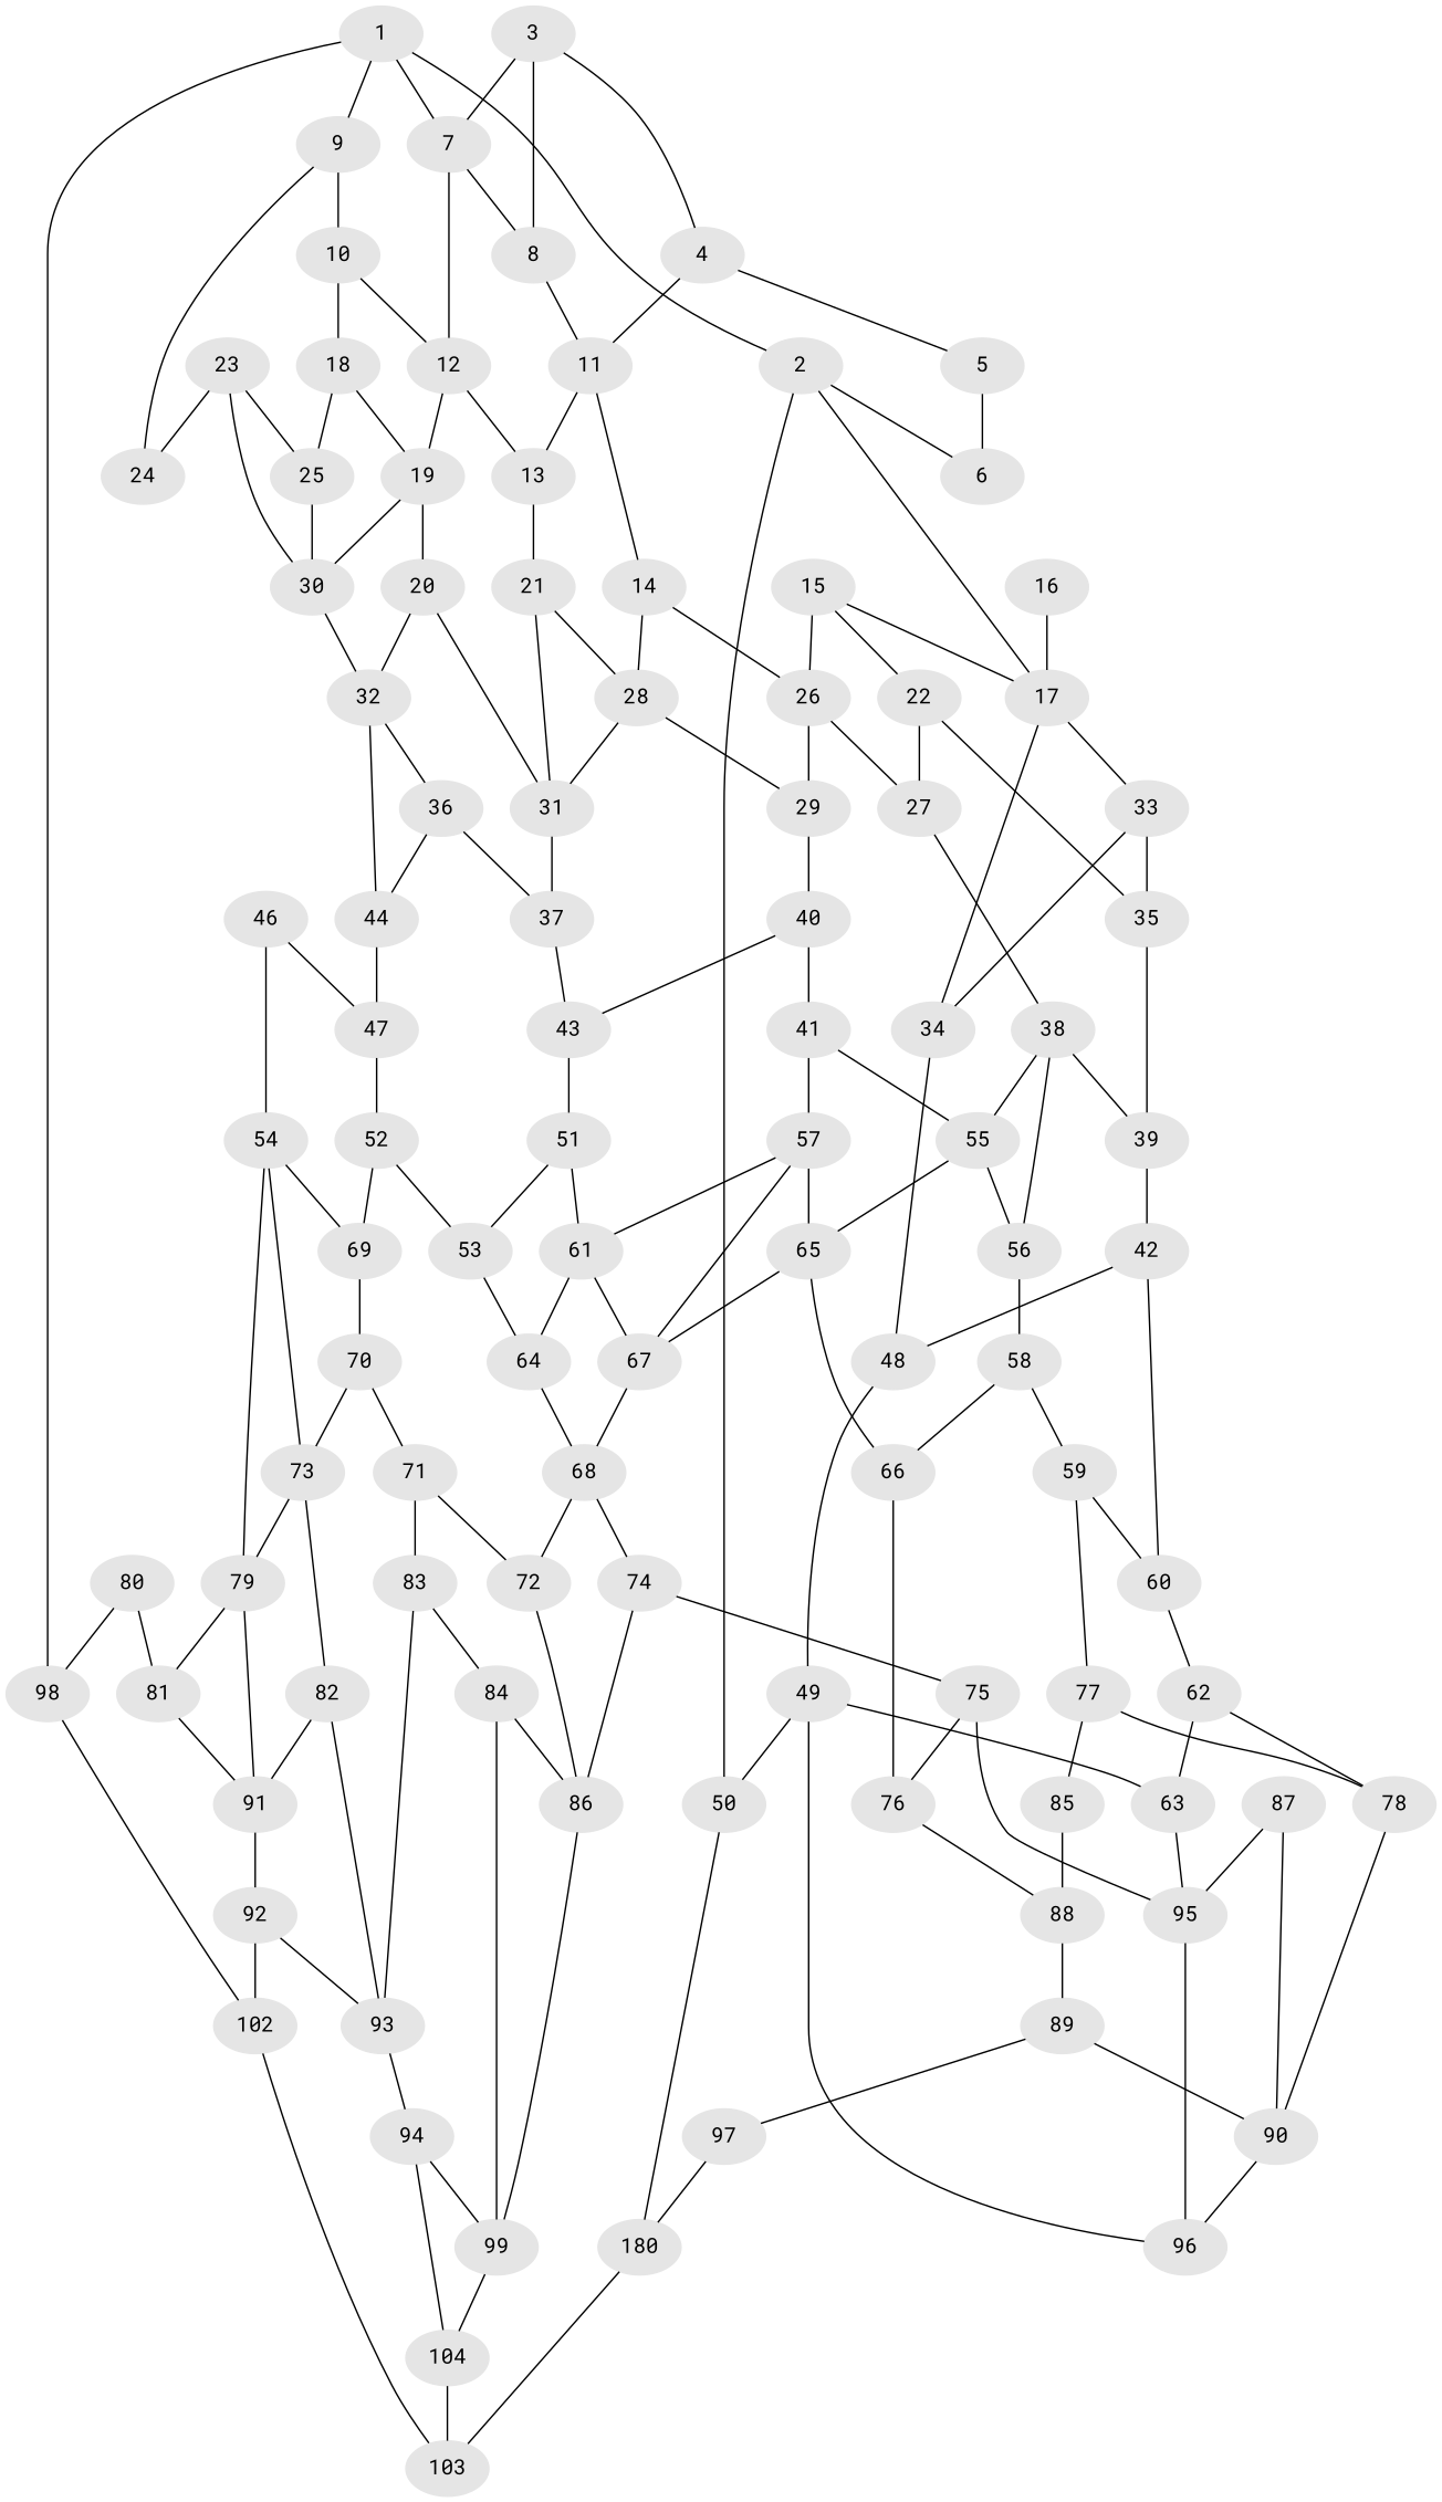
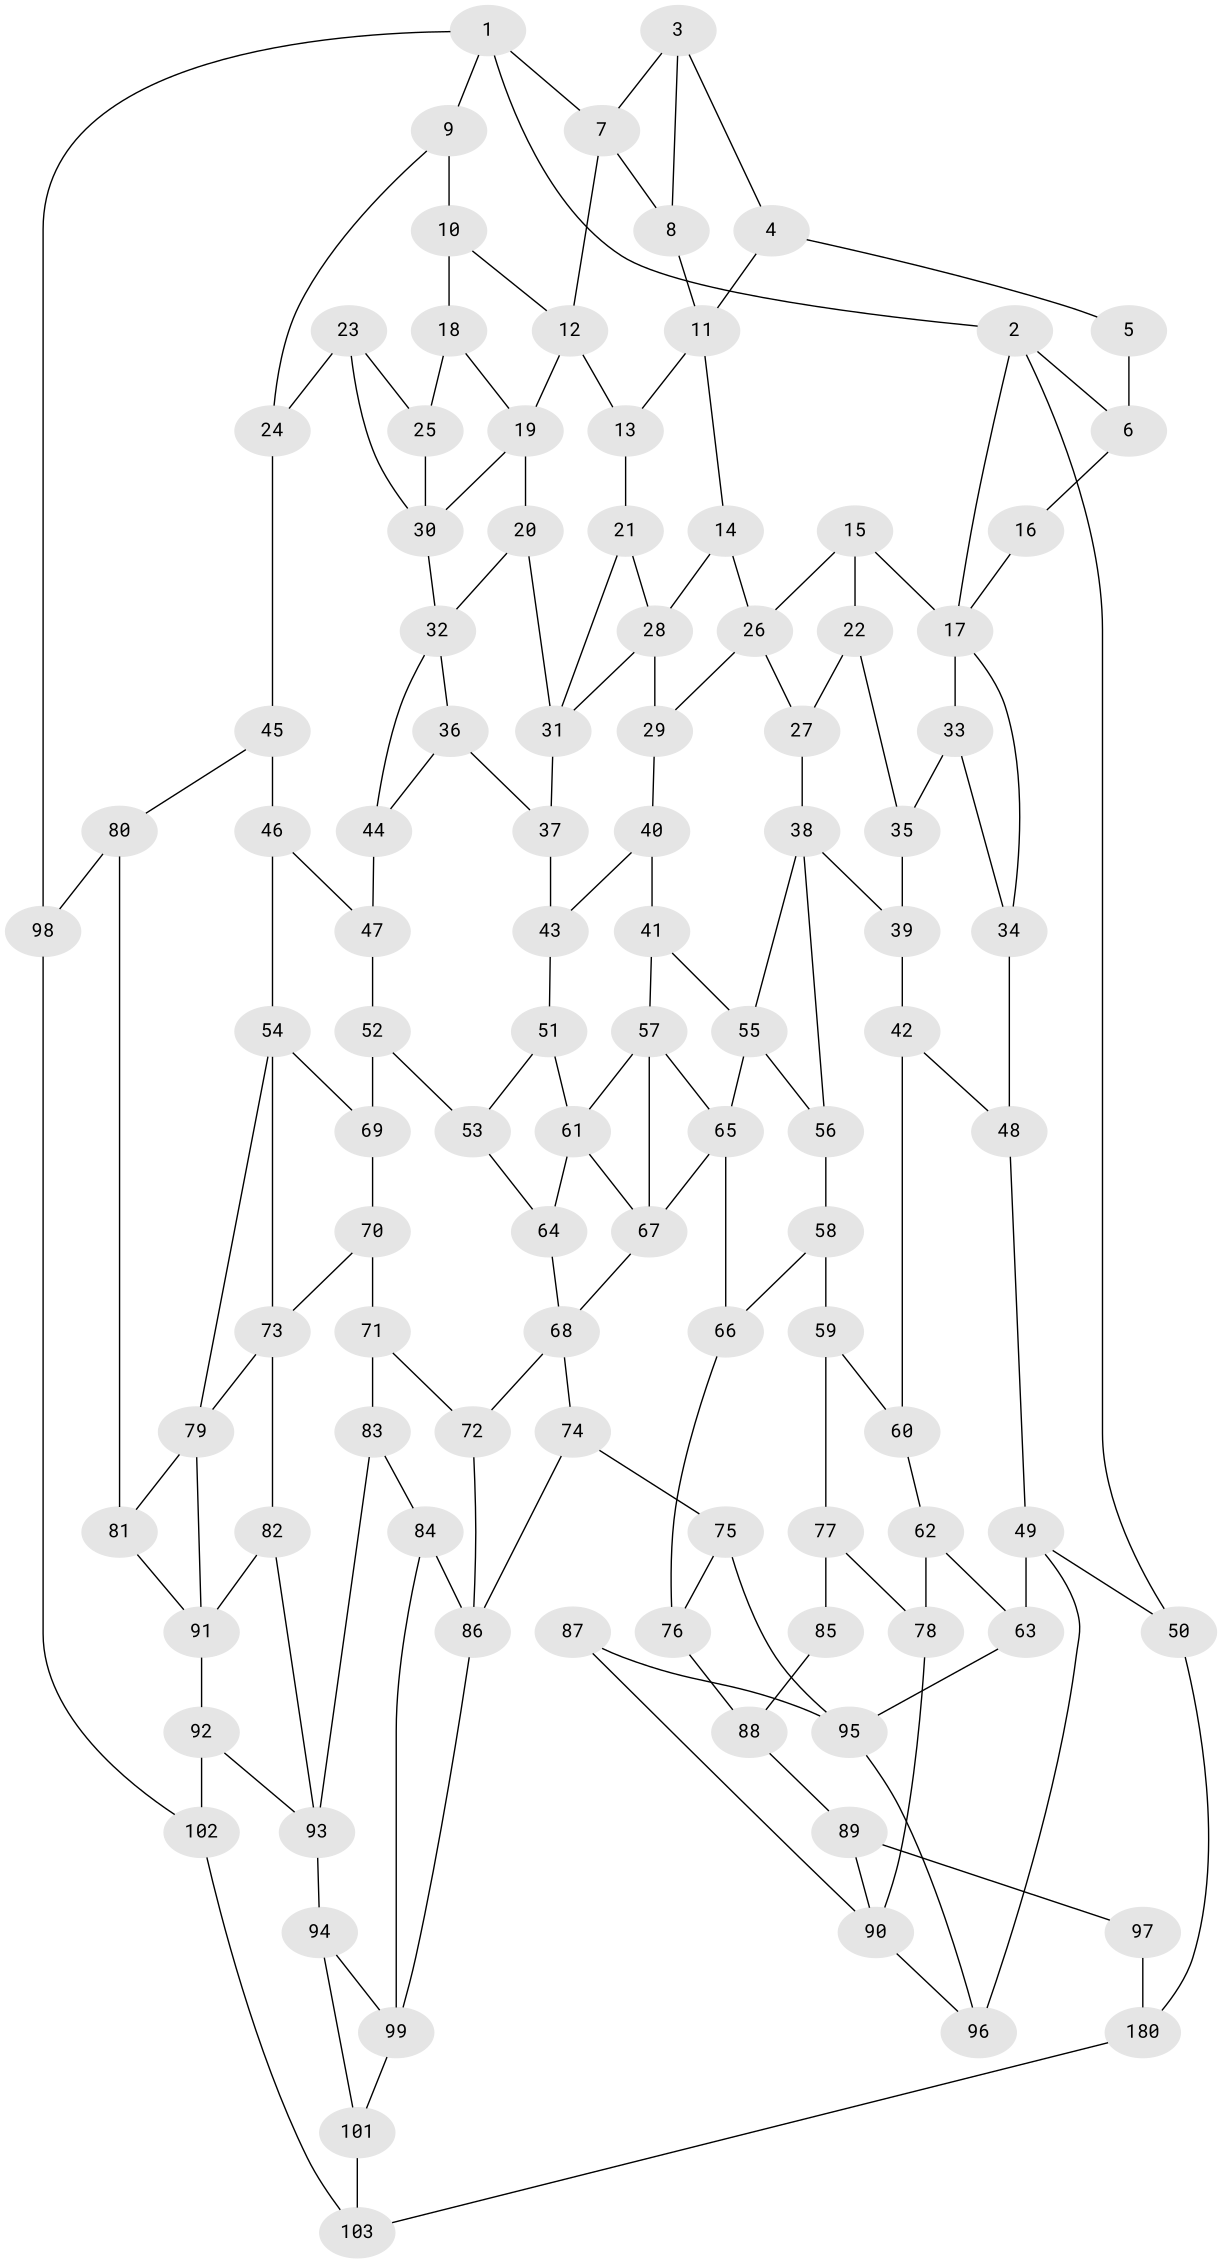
  graph {
    fontname="Roboto Mono"
    node [color=gray90 fontname="Roboto Mono" style=filled]
    edge [fontname="Roboto Mono" weight=1.0]
    1
    2
    7
    9
    98
    6
    17
    50
    8
    12
    10
    24
    102
    16
    33
    34
    n17 [label=180]
    3
    4
    5
    11
    13
    14
    19
    18
+   45
    25
    21
    26
    28
    20
    30
    31
    27
    29
    15
    22
    35
    48
    32
    37
    36
    44
    38
    39
    23
    46
    80
    40
    55
    56
    43
    41
    47
    49
    42
    51
    65
    58
    60
    57
    61
    67
    62
    53
    52
    54
    81
    69
    73
    79
    63
    96
    95
    103
    64
    70
    68
    82
    91
    66
    59
    77
    76
    78
    85
    90
    72
    74
    88
    86
    75
    71
    83
    93
    84
    99
    97
    89
    92
    94
-   101 [label=104]
+   101
    87
    1 -- 2
    1 -- 7
    1 -- 9
    1 -- 98
    2 -- 6
    2 -- 17
    2 -- 50
    7 -- 8
    7 -- 12
    9 -- 10
    9 -- 24
    98 -- 102
+   6 -- 16
    17 -- 33
    17 -- 34
    50 -- n17
    8 -- 11
    12 -- 13
    12 -- 19
    10 -- 12
    10 -- 18
+   24 -- 45
    102 -- 103
    16 -- 17
    33 -- 34
    33 -- 35 [weight=2.0]
    34 -- 48 [weight=2.0]
    n17 -- 103
    3 -- 7
    3 -- 8
    3 -- 4
    4 -- 5
    4 -- 11
    5 -- 6 [weight=2.0]
    11 -- 13
    11 -- 14
    13 -- 21
    14 -- 26
    14 -- 28
    19 -- 20
    19 -- 30
    18 -- 19
    18 -- 25 [weight=2.0]
+   45 -- 46
+   45 -- 80
    25 -- 30
    21 -- 28
    21 -- 31
    26 -- 27
    26 -- 29
    28 -- 31
    28 -- 29
    20 -- 31
    20 -- 32
    30 -- 32
    31 -- 37
    27 -- 38
    29 -- 40
    15 -- 17
    15 -- 26
    15 -- 22
    22 -- 27
    22 -- 35
    35 -- 39
    48 -- 49
    32 -- 36
    32 -- 44
    37 -- 43
    36 -- 37
    36 -- 44
    44 -- 47
    38 -- 39
    38 -- 55
    38 -- 56
    39 -- 42
    23 -- 24
    23 -- 25
    23 -- 30
    46 -- 47
    46 -- 54
    80 -- 98
    80 -- 81
    40 -- 43
    40 -- 41
    55 -- 56
    55 -- 65
    56 -- 58
    43 -- 51
    41 -- 55
    41 -- 57
    47 -- 52
    49 -- 50
    49 -- 63
    49 -- 96
    42 -- 48
    42 -- 60
    51 -- 61
    51 -- 53
    65 -- 67
    65 -- 66
    58 -- 66
    58 -- 59
    60 -- 62
    57 -- 65
    57 -- 61
    57 -- 67
    61 -- 67
    61 -- 64
    67 -- 68
    62 -- 63
    62 -- 78
    53 -- 64
    52 -- 53
    52 -- 69 [weight=2.0]
    54 -- 69
    54 -- 73
    54 -- 79
    81 -- 91
    69 -- 70
    73 -- 79
    73 -- 82
    79 -- 81
    79 -- 91
    63 -- 95
    95 -- 96
    64 -- 68
    70 -- 73
    70 -- 71
    68 -- 72
    68 -- 74
    82 -- 91
    82 -- 93
    91 -- 92
    66 -- 76
    59 -- 60
    59 -- 77
    77 -- 78
    77 -- 85 [weight=2.0]
    76 -- 88
    78 -- 90
    85 -- 88 [weight=2.0]
    90 -- 96
    72 -- 86
    74 -- 86
    74 -- 75
    88 -- 89
    86 -- 99
    75 -- 95
    75 -- 76
    71 -- 72
    71 -- 83
    83 -- 93
    83 -- 84
    93 -- 94
    84 -- 86
    84 -- 99
    99 -- 101
    97 -- n17
    89 -- 90
    89 -- 97
    92 -- 102
    92 -- 93
    94 -- 99
    94 -- 101
    101 -- 103 [weight=2.0]
    87 -- 95 [weight=2.0]
    87 -- 90
  }
